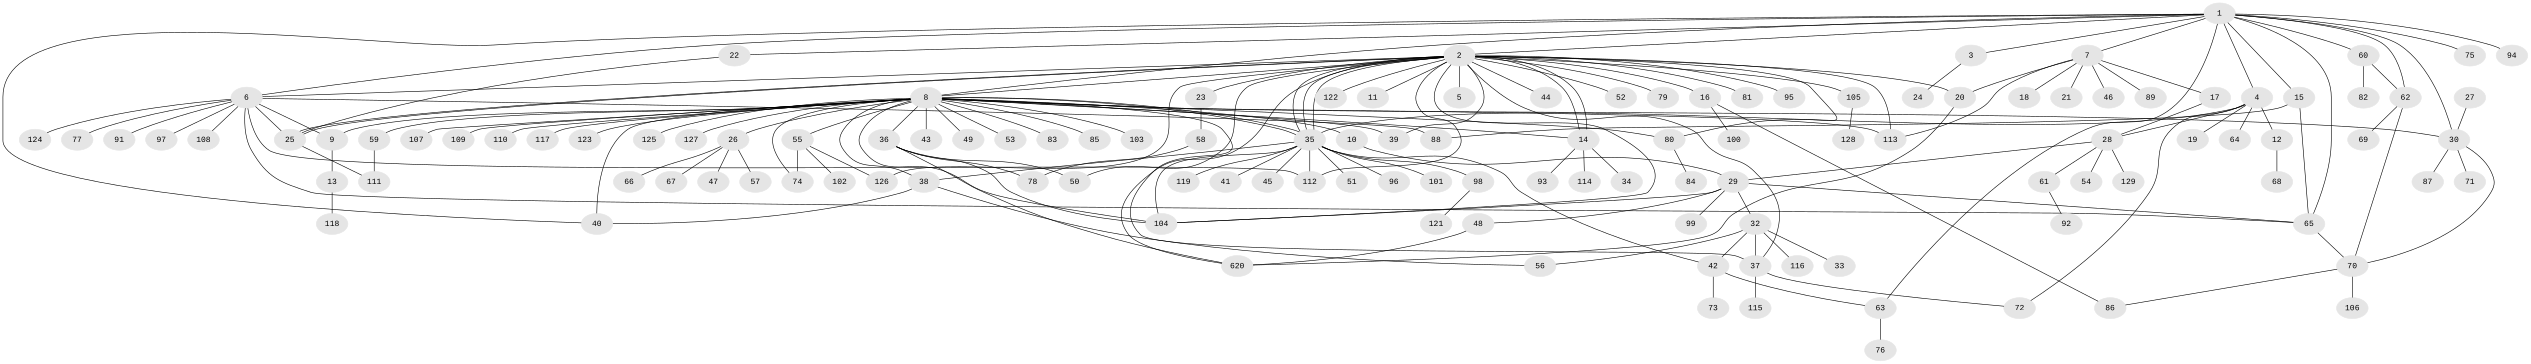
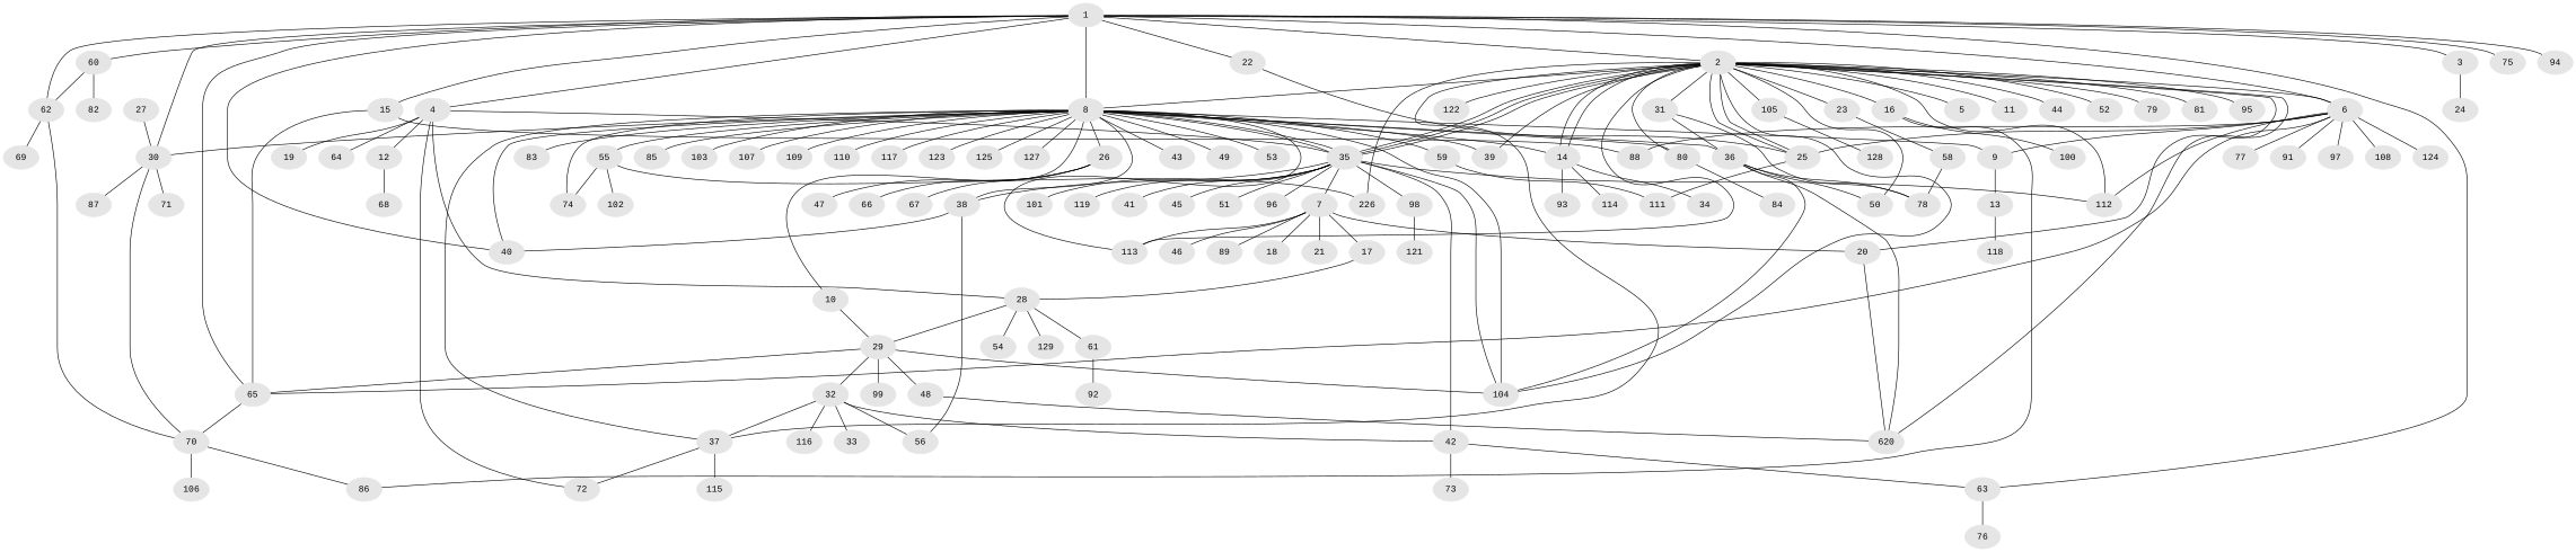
  graph {
    fontname="Liberation Mono"
    node [color=gray90 fontname="Liberation Mono" style=filled]
    edge [fontname="Liberation Mono"]
    1
    2
    3
    4
    6
    7
    8
    15
    22
    30
    40
    60
    62
    63
    65
    75
    94
    5
    11
    14
    16
    20
    23
    25
+   31
    35
    37
    39
    44
    50
    52
    79
    80
    81
    95
    104
    105
    112
    113
    n40 [label=620]
    122
-   126
+   126 [label=226]
    24
    12
    19
    28
    64
    72
    9
    77
    88
    91
    97
    108
    124
    17
    18
    21
    46
    89
    10
    26
    36
    38
    43
    49
    53
    55
    59
    74
    83
    85
    103
    107
    109
    110
    117
    123
    125
    127
    70
    71
    87
    82
    69
    76
    34
    93
    114
    86
    100
    58
    111
    27
    78
    42
    41
    45
    51
    96
    98
    101
    119
    115
    84
    128
    68
    29
    54
    61
    129
    13
    47
-   57
    66
    67
    56
    102
    118
    32
    48
    99
    92
    33
    116
    106
    73
    121
    1 -- 2
    1 -- 3
    1 -- 4
    1 -- 6
-   1 -- 7
+   35 -- 7
    1 -- 8
    1 -- 15
    1 -- 22
    1 -- 30
    1 -- 40
    1 -- 60
    1 -- 62
    1 -- 63
    1 -- 65
    1 -- 75
    1 -- 94
    2 -- 6
    2 -- 8
    2 -- 5
    2 -- 11
    2 -- 14
    2 -- 14
    2 -- 16
    2 -- 20
    2 -- 23
    2 -- 25
    2 -- 25
+   2 -- 31
    2 -- 35
    2 -- 35
    2 -- 35
    2 -- 37
    2 -- 39
    2 -- 44
    2 -- 50
    2 -- 52
    2 -- 79
    2 -- 80
    2 -- 81
    2 -- 95
    2 -- 104
    2 -- 105
    2 -- 112
    2 -- 113
    2 -- n40
    2 -- 122
    2 -- 126
    3 -- 24
    4 -- 35
    4 -- 12
    4 -- 19
    4 -- 28
    4 -- 64
    4 -- 72
    6 -- 65
    6 -- 25
    6 -- 112
    6 -- 9
    6 -- 77
    6 -- 88
    6 -- 91
    6 -- 97
    6 -- 108
    6 -- 124
    7 -- 20
    7 -- 113
    7 -- 17
    7 -- 18
    7 -- 21
    7 -- 46
    7 -- 89
    8 -- 30
    8 -- 40
    8 -- 14
    8 -- 35
    8 -- 35
    8 -- 37
    8 -- 39
    8 -- 80
    8 -- 104
    8 -- 113
    8 -- 9
    8 -- 10
    8 -- 26
    8 -- 36
    8 -- 38
    8 -- 43
    8 -- 49
    8 -- 53
    8 -- 55
    8 -- 59
    8 -- 74
    8 -- 83
    8 -- 85
    8 -- 103
    8 -- 107
    8 -- 109
    8 -- 110
    8 -- 117
    8 -- 123
    8 -- 125
    8 -- 127
    15 -- 65
    15 -- 88
    22 -- 25
    30 -- 70
    30 -- 71
    30 -- 87
    60 -- 62
    60 -- 82
    62 -- 70
    62 -- 69
    63 -- 76
    65 -- 70
    14 -- 34
    14 -- 93
    14 -- 114
    16 -- 86
    16 -- 100
    20 -- n40
    23 -- 58
    25 -- 111
+   31 -- 36
+   31 -- 78
    35 -- 104
    35 -- 112
    35 -- 38
    35 -- 42
    35 -- 41
    35 -- 45
    35 -- 51
    35 -- 96
    35 -- 98
    35 -- 101
    35 -- 119
    37 -- 72
    37 -- 115
    80 -- 84
    105 -- 128
    12 -- 68
    28 -- 29
    28 -- 54
    28 -- 61
    28 -- 129
    9 -- 13
    17 -- 28
    10 -- 29
    26 -- 47
-   26 -- 57
    26 -- 66
    26 -- 67
    36 -- 50
    36 -- 104
    36 -- n40
    36 -- 78
    38 -- 40
    38 -- 56
    55 -- 126
    55 -- 74
    55 -- 102
    59 -- 111
    70 -- 86
    70 -- 106
    58 -- 78
    27 -- 30
    42 -- 63
    42 -- 73
    98 -- 121
    29 -- 65
    29 -- 104
    29 -- 32
    29 -- 48
    29 -- 99
    61 -- 92
    13 -- 118
    32 -- 37
    32 -- 42
    32 -- 56
    32 -- 33
    32 -- 116
    48 -- n40
  }
